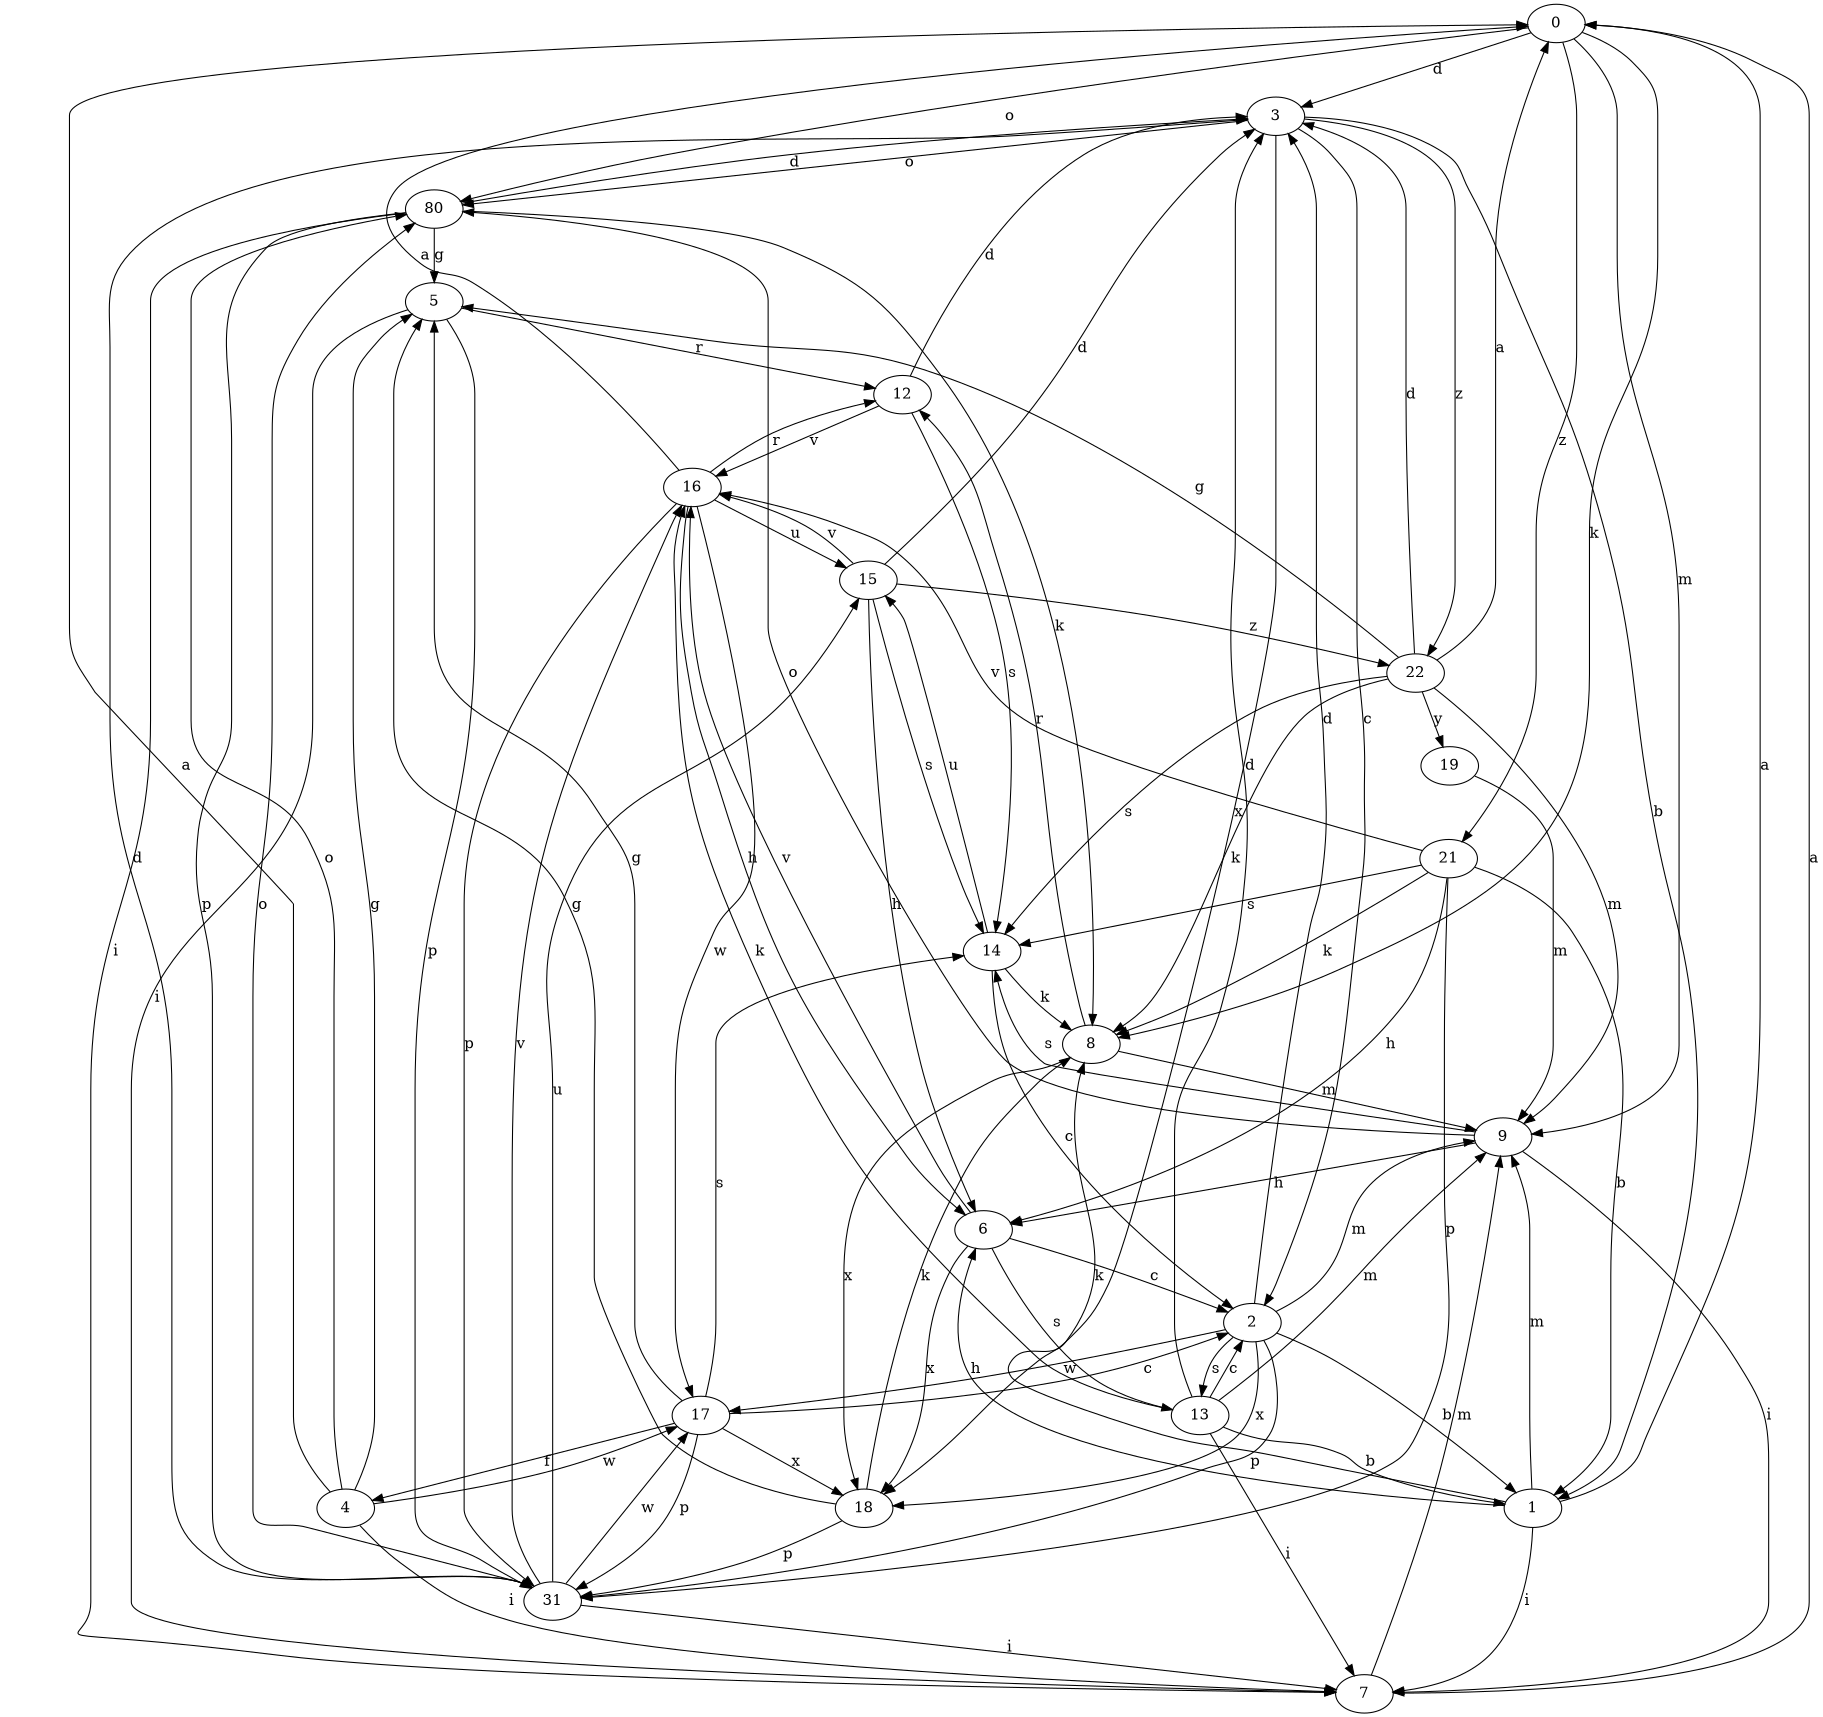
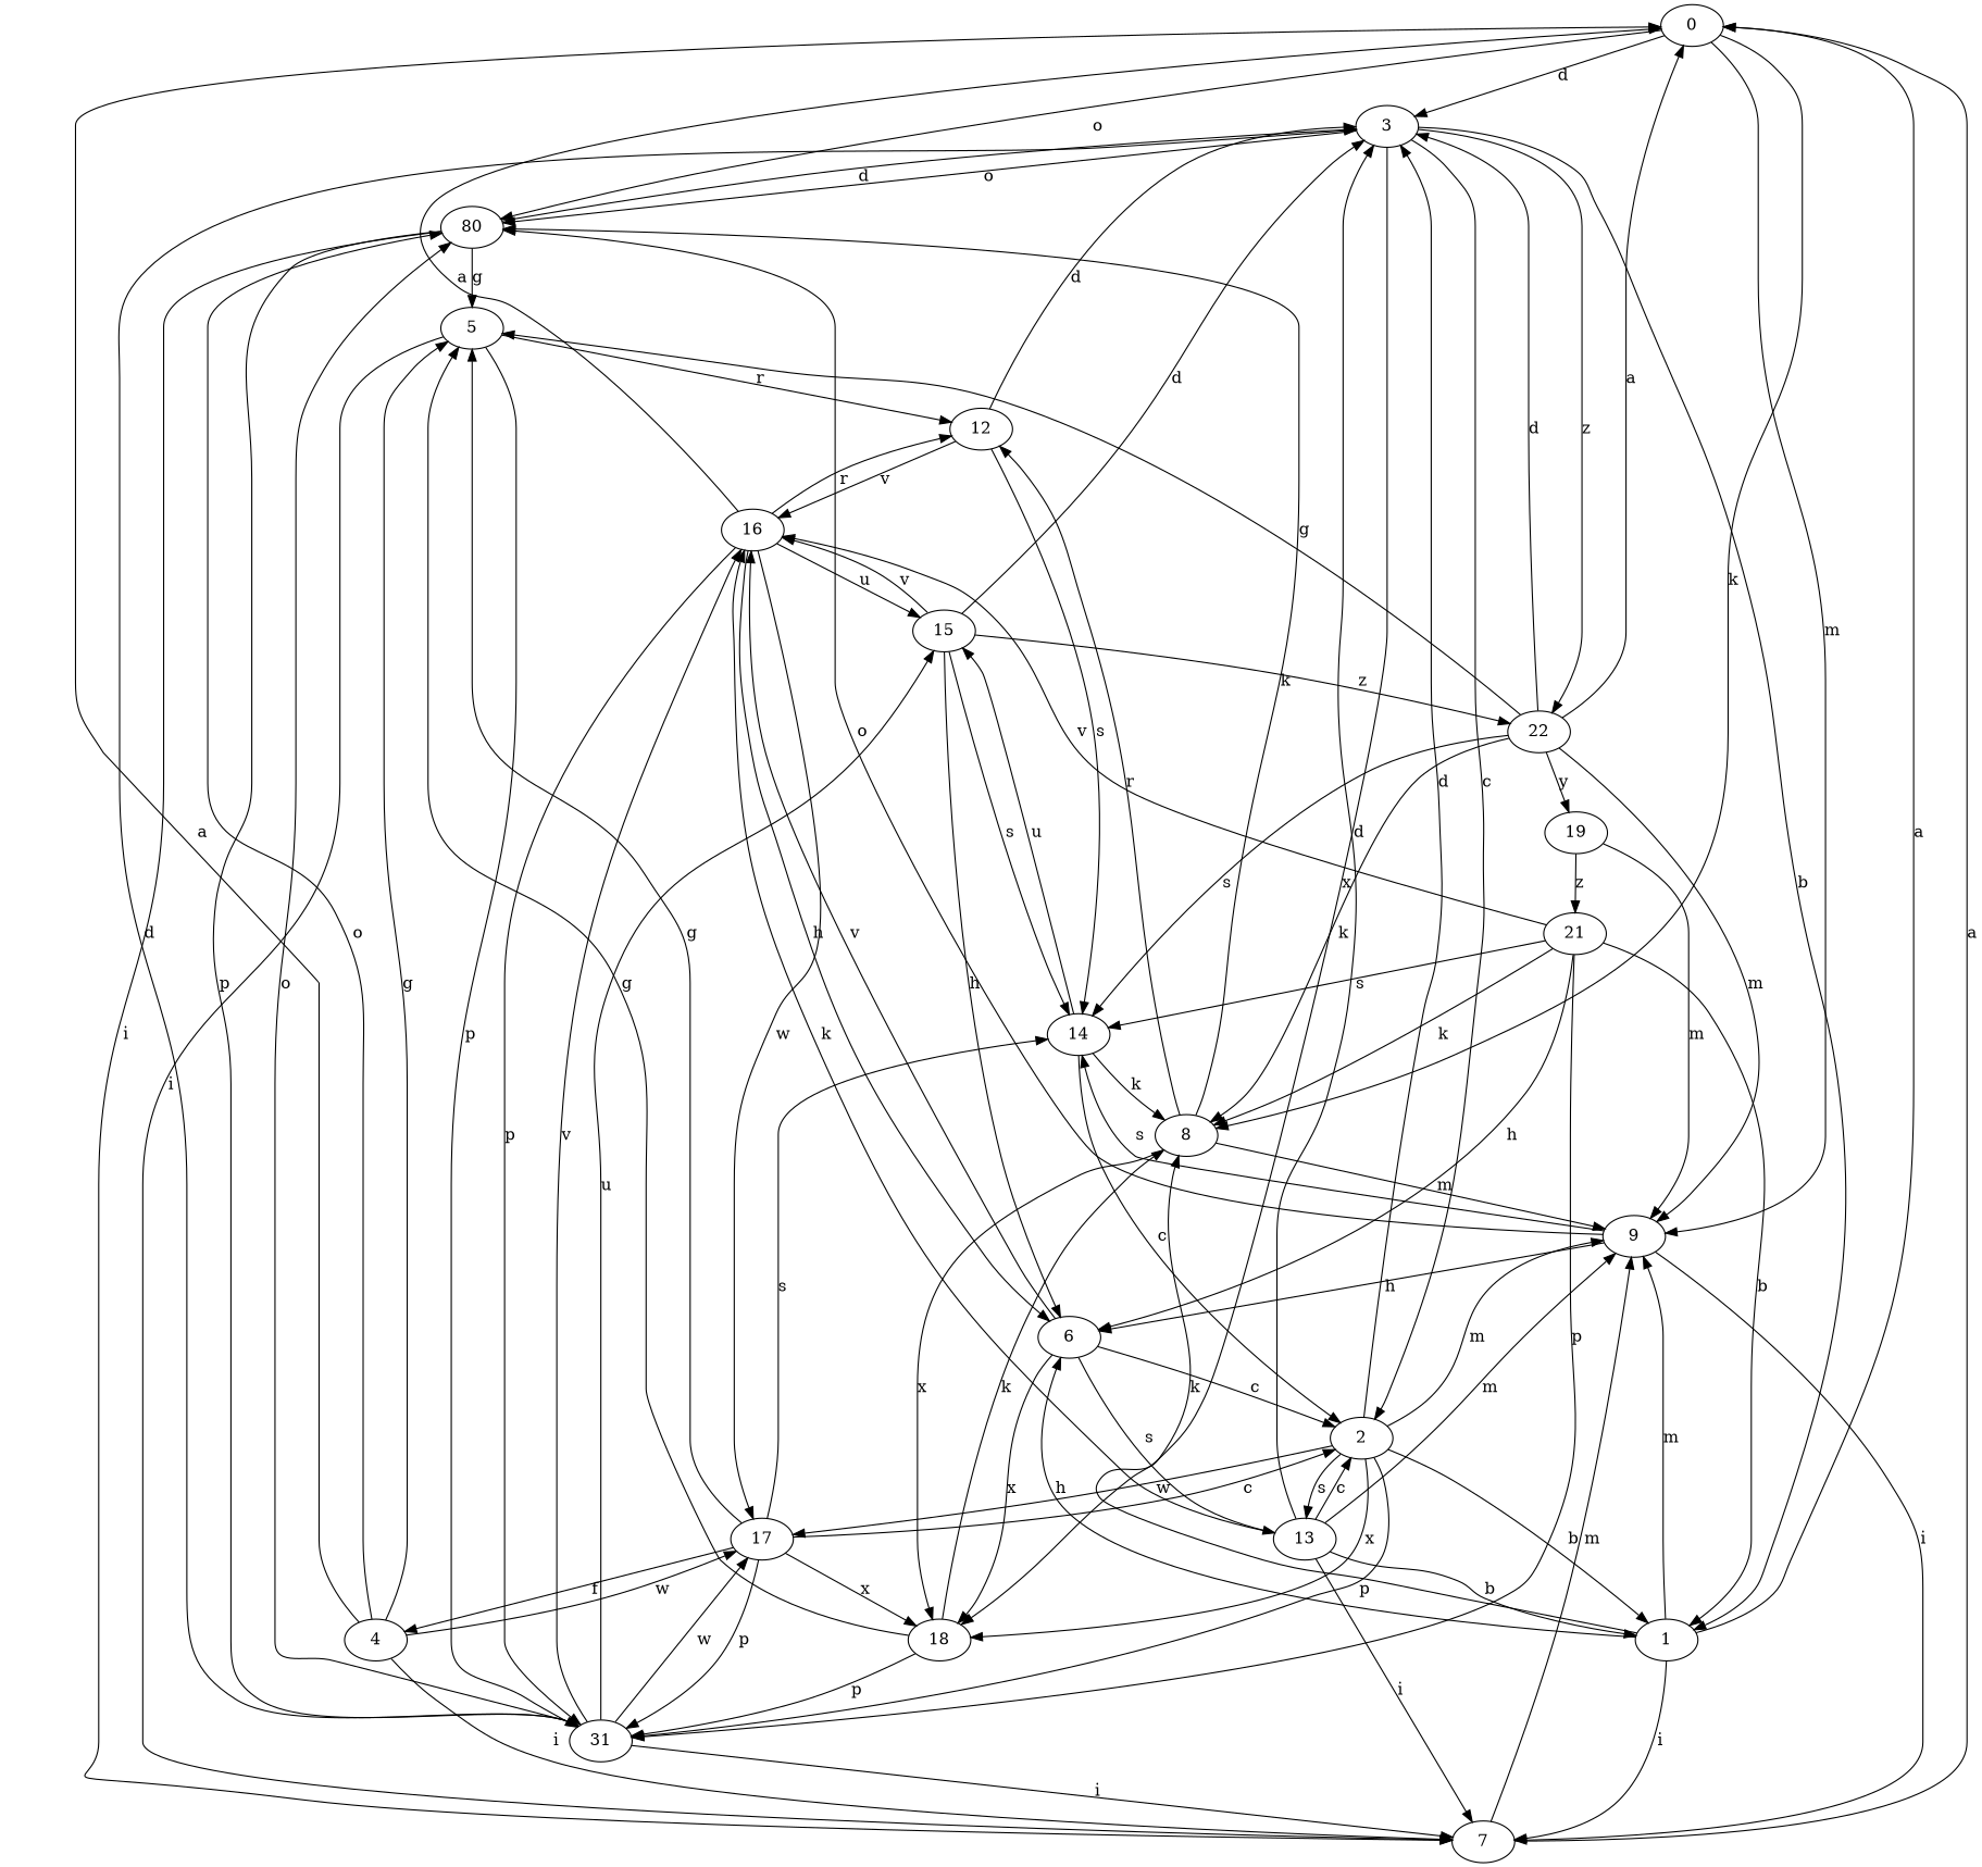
  strict digraph {
    0
    3
    8
    9
    n5 [label=80]
    21
    1
    2
    18
    22
    12
    6
    7
    14
    n15 [label=31]
    5
    16
    13
    17
    15
    4
    19
    0 -> 3 [label=d]
    0 -> 8 [label=k]
    0 -> 9 [label=m]
    0 -> n5 [label=o]
-   0 -> 21 [label=z]
+   19 -> 21 [label=z]
    3 -> n5 [label=o]
    3 -> 1 [label=b]
    3 -> 2 [label=c]
    3 -> 18 [label=x]
    3 -> 22 [label=z]
    8 -> 9 [label=m]
    8 -> 18 [label=x]
    8 -> 12 [label=r]
    9 -> n5 [label=o]
    9 -> 6 [label=h]
    9 -> 7 [label=i]
    9 -> 14 [label=s]
    n5 -> 3 [label=d]
-   n5 -> 8 [label=k]
+   8 -> n5 [label=k]
    n5 -> 7 [label=i]
    n5 -> n15 [label=p]
    n5 -> 5 [label=g]
    21 -> 8 [label=k]
    21 -> 1 [label=b]
    21 -> 6 [label=h]
    21 -> 14 [label=s]
    21 -> n15 [label=p]
    21 -> 16 [label=v]
    1 -> 0 [label=a]
    1 -> 8 [label=k]
    1 -> 9 [label=m]
    1 -> 6 [label=h]
    1 -> 7 [label=i]
    2 -> 3 [label=d]
    2 -> 9 [label=m]
    2 -> 1 [label=b]
    2 -> 18 [label=x]
    2 -> n15 [label=p]
    2 -> 13 [label=s]
    2 -> 17 [label=w]
    18 -> 8 [label=k]
    18 -> n15 [label=p]
    18 -> 5 [label=g]
    22 -> 0 [label=a]
    22 -> 3 [label=d]
    22 -> 8 [label=k]
    22 -> 9 [label=m]
    22 -> 14 [label=s]
    22 -> 5 [label=g]
    22 -> 19 [label=y]
    12 -> 3 [label=d]
    12 -> 14 [label=s]
    12 -> 16 [label=v]
    6 -> 2 [label=c]
    6 -> 18 [label=x]
    6 -> 16 [label=v]
    6 -> 13 [label=s]
    7 -> 0 [label=a]
    7 -> 9 [label=m]
    14 -> 8 [label=k]
    14 -> 2 [label=c]
    14 -> 15 [label=u]
    n15 -> 3 [label=d]
    n15 -> n5 [label=o]
    n15 -> 7 [label=i]
    n15 -> 16 [label=v]
    n15 -> 17 [label=w]
    n15 -> 15 [label=u]
    5 -> 12 [label=r]
    5 -> 7 [label=i]
    5 -> n15 [label=p]
    16 -> 0 [label=a]
    16 -> 12 [label=r]
    16 -> 6 [label=h]
    16 -> n15 [label=p]
    16 -> 17 [label=w]
    16 -> 15 [label=u]
    13 -> 3 [label=d]
    13 -> 9 [label=m]
    13 -> 1 [label=b]
    13 -> 2 [label=c]
    13 -> 7 [label=i]
    13 -> 16 [label=k]
    17 -> 2 [label=c]
    17 -> 18 [label=x]
    17 -> 14 [label=s]
    17 -> n15 [label=p]
    17 -> 5 [label=g]
    17 -> 4 [label=f]
    15 -> 3 [label=d]
    15 -> 22 [label=z]
    15 -> 6 [label=h]
    15 -> 14 [label=s]
    15 -> 16 [label=v]
    4 -> 0 [label=a]
    4 -> n5 [label=o]
    4 -> 7 [label=i]
    4 -> 5 [label=g]
    4 -> 17 [label=w]
    19 -> 9 [label=m]
  }
